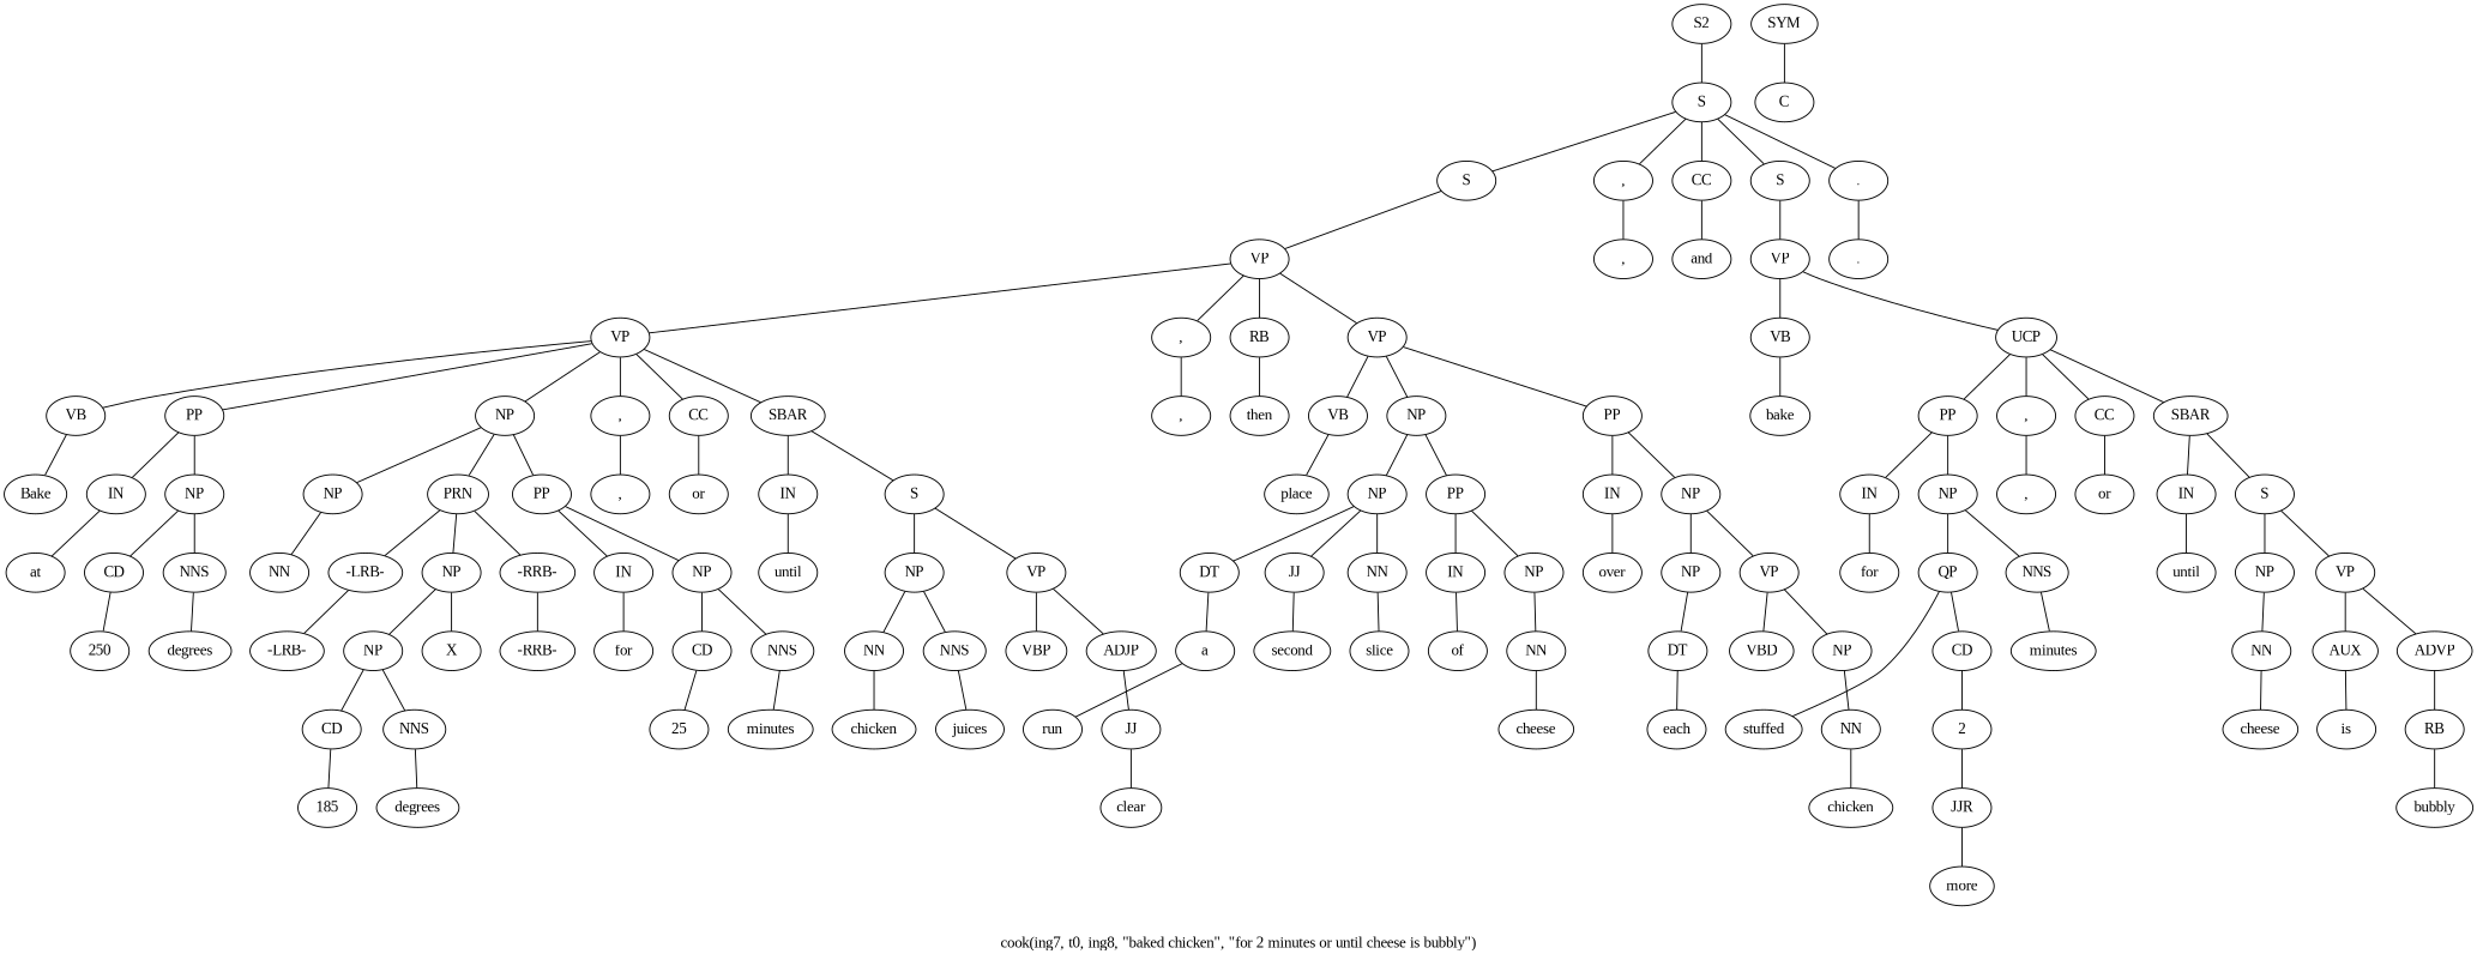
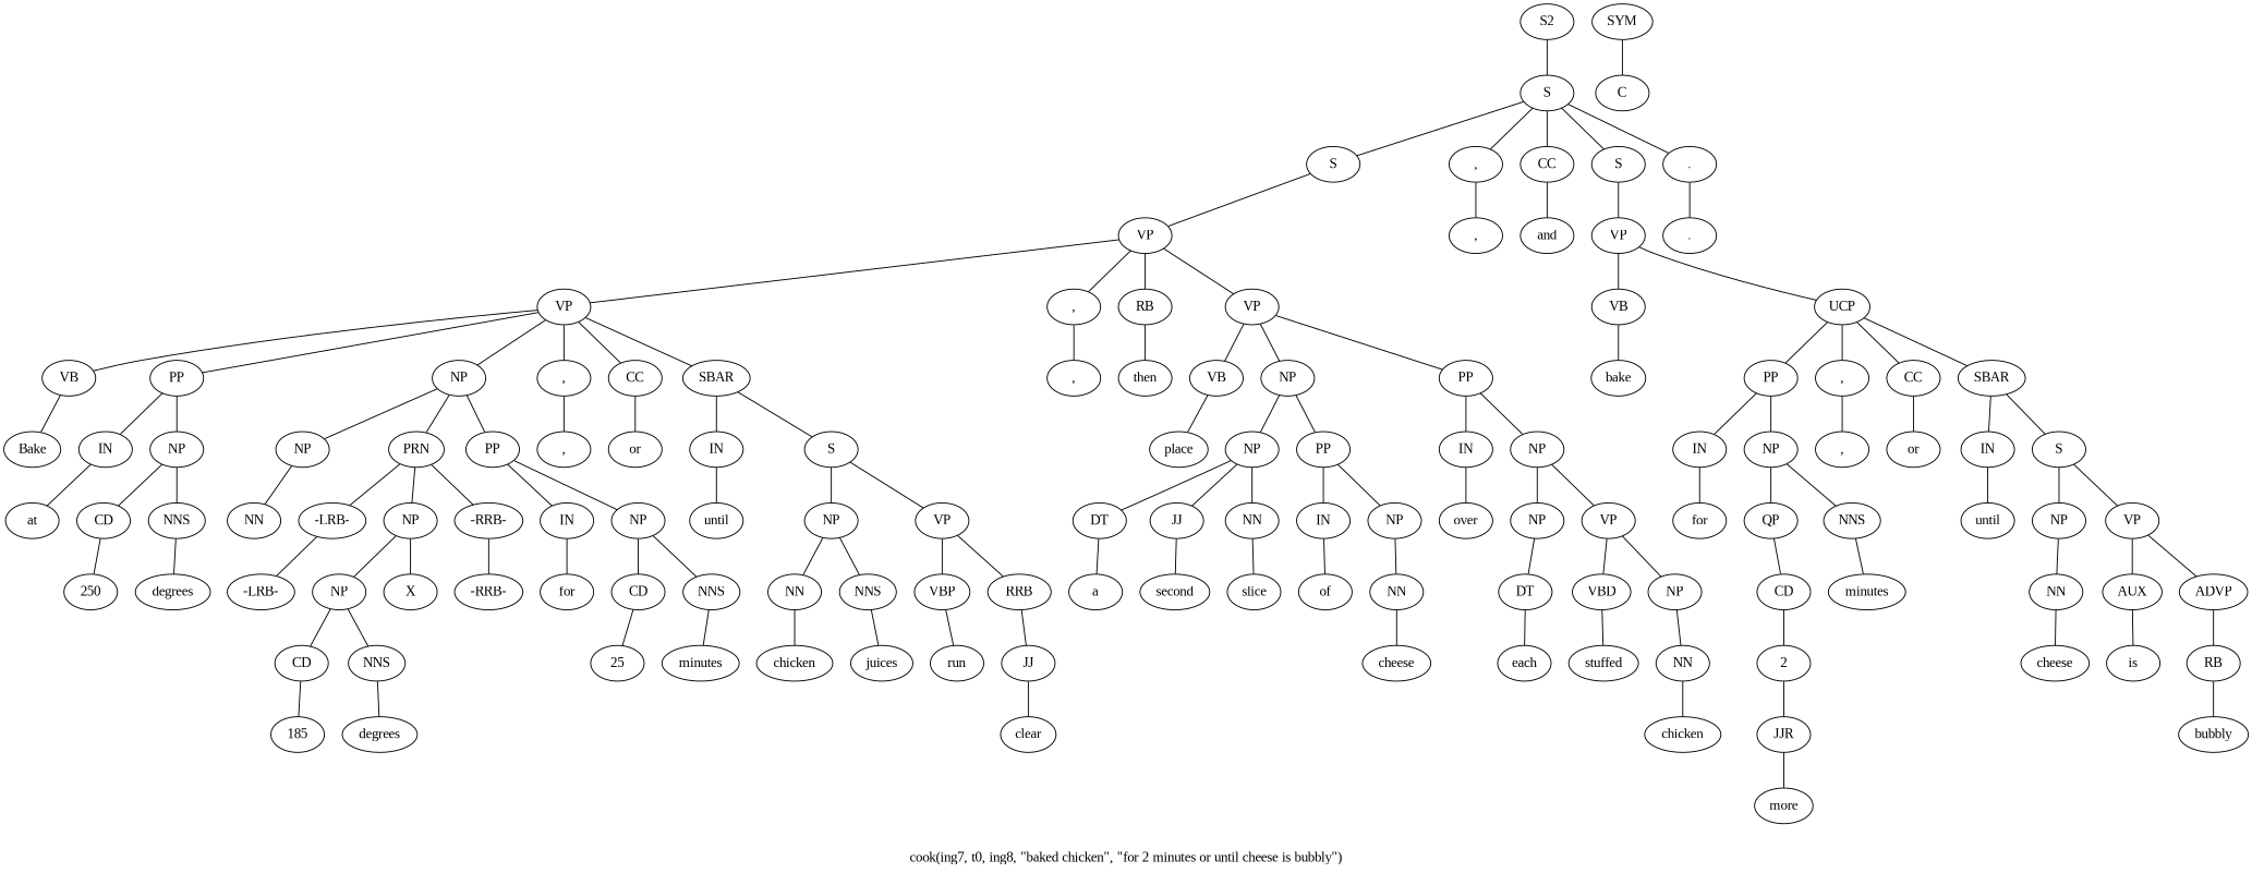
  graph {
    fontname="Liberation Serif"
    label="cook(ing7, t0, ing8, \"baked chicken\", \"for 2 minutes or until cheese is bubbly\")"
    node [fontname="Liberation Serif"]
    edge [fontname="Liberation Serif"]
    n1 [label=S2]
    n2 [label=S]
    n3 [label=S]
    n4 [label=","]
    n5 [label=CC]
    n6 [label=S]
    n7 [label="."]
    n8 [label=VP]
    n9 [label=","]
    n10 [label=and]
    n11 [label=VP]
    n12 [label="."]
    n13 [label=VP]
    n14 [label=","]
    n15 [label=RB]
    n16 [label=VP]
    n17 [label=VB]
    n18 [label=PP]
    n19 [label=NP]
    n20 [label=","]
    n21 [label=CC]
    n22 [label=SBAR]
    n23 [label=","]
    n24 [label=then]
    n25 [label=VB]
    n26 [label=NP]
    n27 [label=PP]
    n28 [label=Bake]
    n29 [label=IN]
    n30 [label=NP]
    n31 [label=NP]
    n32 [label=PRN]
    n33 [label=PP]
    n34 [label=","]
    n35 [label=or]
    n36 [label=IN]
    n37 [label=S]
    n38 [label=at]
    n39 [label=CD]
    n40 [label=NNS]
    n41 [label=250]
    n42 [label=degrees]
    n43 [label=NN]
    n44 [label="-LRB-"]
    n45 [label=NP]
    n46 [label="-RRB-"]
    n47 [label=IN]
    n48 [label=NP]
    n49 [label="-LRB-"]
    n50 [label=NP]
    n51 [label=X]
    n52 [label="-RRB-"]
    n53 [label=CD]
    n54 [label=NNS]
    n55 [label=185]
    n56 [label=degrees]
    n57 [label=SYM]
    n58 [label=C]
    n59 [label=for]
    n60 [label=CD]
    n61 [label=NNS]
    n62 [label=25]
    n63 [label=minutes]
    n64 [label=until]
    n65 [label=NP]
    n66 [label=VP]
    n67 [label=NN]
    n68 [label=NNS]
    n69 [label=VBP]
-   n70 [label=ADJP]
+   n70 [label=RRB]
    n71 [label=chicken]
    n72 [label=juices]
    n73 [label=run]
    n74 [label=JJ]
    n75 [label=clear]
    n76 [label=place]
    n77 [label=NP]
    n78 [label=PP]
    n79 [label=IN]
    n80 [label=NP]
    n81 [label=DT]
    n82 [label=JJ]
    n83 [label=NN]
    n84 [label=IN]
    n85 [label=NP]
    n86 [label=a]
    n87 [label=second]
    n88 [label=slice]
    n89 [label=of]
    n90 [label=NN]
    n91 [label=cheese]
    n92 [label=over]
    n93 [label=NP]
    n94 [label=VP]
    n95 [label=DT]
    n96 [label=VBD]
    n97 [label=NP]
    n98 [label=each]
    n99 [label=stuffed]
    n100 [label=NN]
    n101 [label=chicken]
    n102 [label=VB]
    n103 [label=UCP]
    n104 [label=bake]
    n105 [label=PP]
    n106 [label=","]
    n107 [label=CC]
    n108 [label=SBAR]
    n109 [label=IN]
    n110 [label=NP]
    n111 [label=","]
    n112 [label=or]
    n113 [label=IN]
    n114 [label=S]
    n115 [label=for]
    n116 [label=QP]
    n117 [label=NNS]
    n118 [label=CD]
    n119 [label=minutes]
    n120 [label=2]
    n121 [label=JJR]
    n122 [label=more]
    n123 [label=until]
    n124 [label=NP]
    n125 [label=VP]
    n126 [label=NN]
    n127 [label=AUX]
    n128 [label=ADVP]
    n129 [label=cheese]
    n130 [label=is]
    n131 [label=RB]
    n132 [label=bubbly]
    n1 -- n2
    n2 -- n3
    n2 -- n4
    n2 -- n5
    n2 -- n6
    n2 -- n7
    n3 -- n8
    n4 -- n9
    n5 -- n10
    n6 -- n11
    n7 -- n12
    n8 -- n13
    n8 -- n14
    n8 -- n15
    n8 -- n16
    n11 -- n102
    n11 -- n103
    n13 -- n17
    n13 -- n18
    n13 -- n19
    n13 -- n20
    n13 -- n21
    n13 -- n22
    n14 -- n23
    n15 -- n24
    n16 -- n25
    n16 -- n26
    n16 -- n27
    n17 -- n28
    n18 -- n29
    n18 -- n30
    n19 -- n31
    n19 -- n32
    n19 -- n33
    n20 -- n34
    n21 -- n35
    n22 -- n36
    n22 -- n37
    n25 -- n76
    n26 -- n77
    n26 -- n78
    n27 -- n79
    n27 -- n80
    n29 -- n38
    n30 -- n39
    n30 -- n40
    n31 -- n43
    n32 -- n44
    n32 -- n45
    n32 -- n46
    n33 -- n47
    n33 -- n48
    n36 -- n64
    n37 -- n65
    n37 -- n66
    n39 -- n41
    n40 -- n42
    n44 -- n49
    n45 -- n50
    n45 -- n51
    n46 -- n52
    n47 -- n59
    n48 -- n60
    n48 -- n61
    n50 -- n53
    n50 -- n54
    n53 -- n55
    n54 -- n56
    n57 -- n58
    n60 -- n62
    n61 -- n63
    n65 -- n67
    n65 -- n68
    n66 -- n69
    n66 -- n70
    n67 -- n71
    n68 -- n72
-   n86 -- n73
+   n69 -- n73
    n70 -- n74
    n74 -- n75
    n77 -- n81
    n77 -- n82
    n77 -- n83
    n78 -- n84
    n78 -- n85
    n79 -- n92
    n80 -- n93
    n80 -- n94
    n81 -- n86
    n82 -- n87
    n83 -- n88
    n84 -- n89
    n85 -- n90
    n90 -- n91
    n93 -- n95
    n94 -- n96
    n94 -- n97
    n95 -- n98
-   n116 -- n99
+   n96 -- n99
    n97 -- n100
    n100 -- n101
    n102 -- n104
    n103 -- n105
    n103 -- n106
    n103 -- n107
    n103 -- n108
    n105 -- n109
    n105 -- n110
    n106 -- n111
    n107 -- n112
    n108 -- n113
    n108 -- n114
    n109 -- n115
    n110 -- n116
    n110 -- n117
    n113 -- n123
    n114 -- n124
    n114 -- n125
    n116 -- n118
    n117 -- n119
    n118 -- n120
    n120 -- n121
    n121 -- n122
    n124 -- n126
    n125 -- n127
    n125 -- n128
    n126 -- n129
    n127 -- n130
    n128 -- n131
    n131 -- n132
  }
